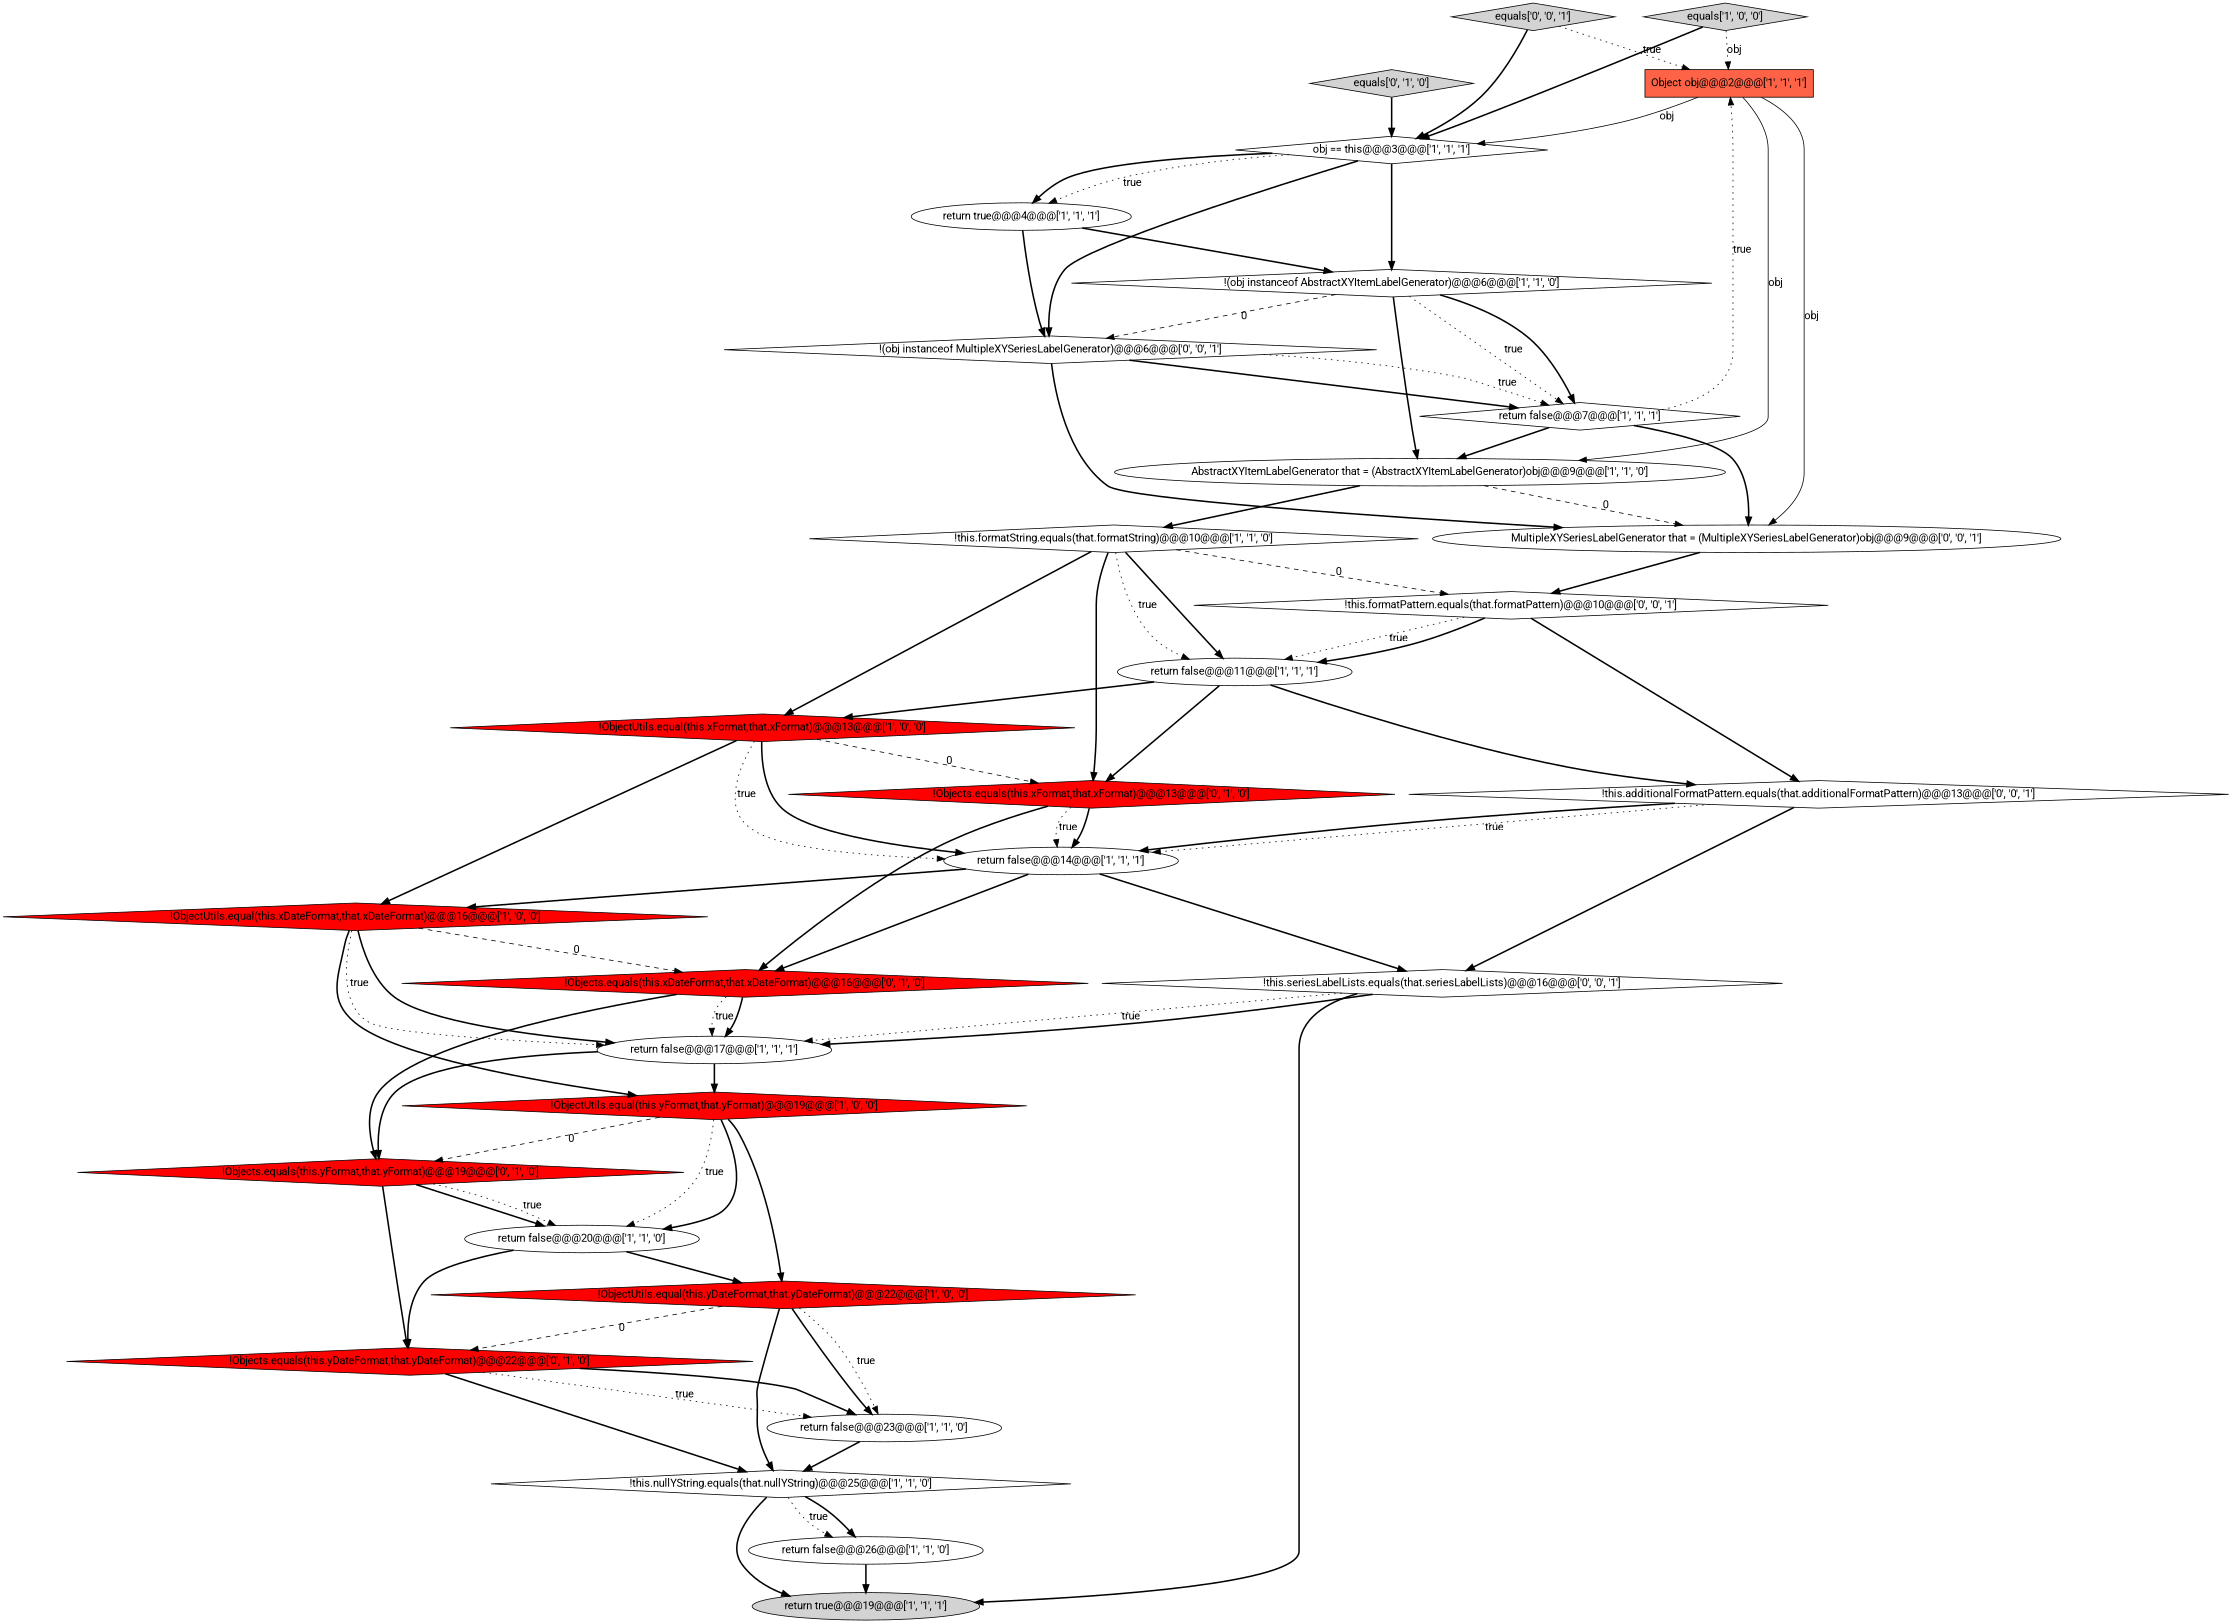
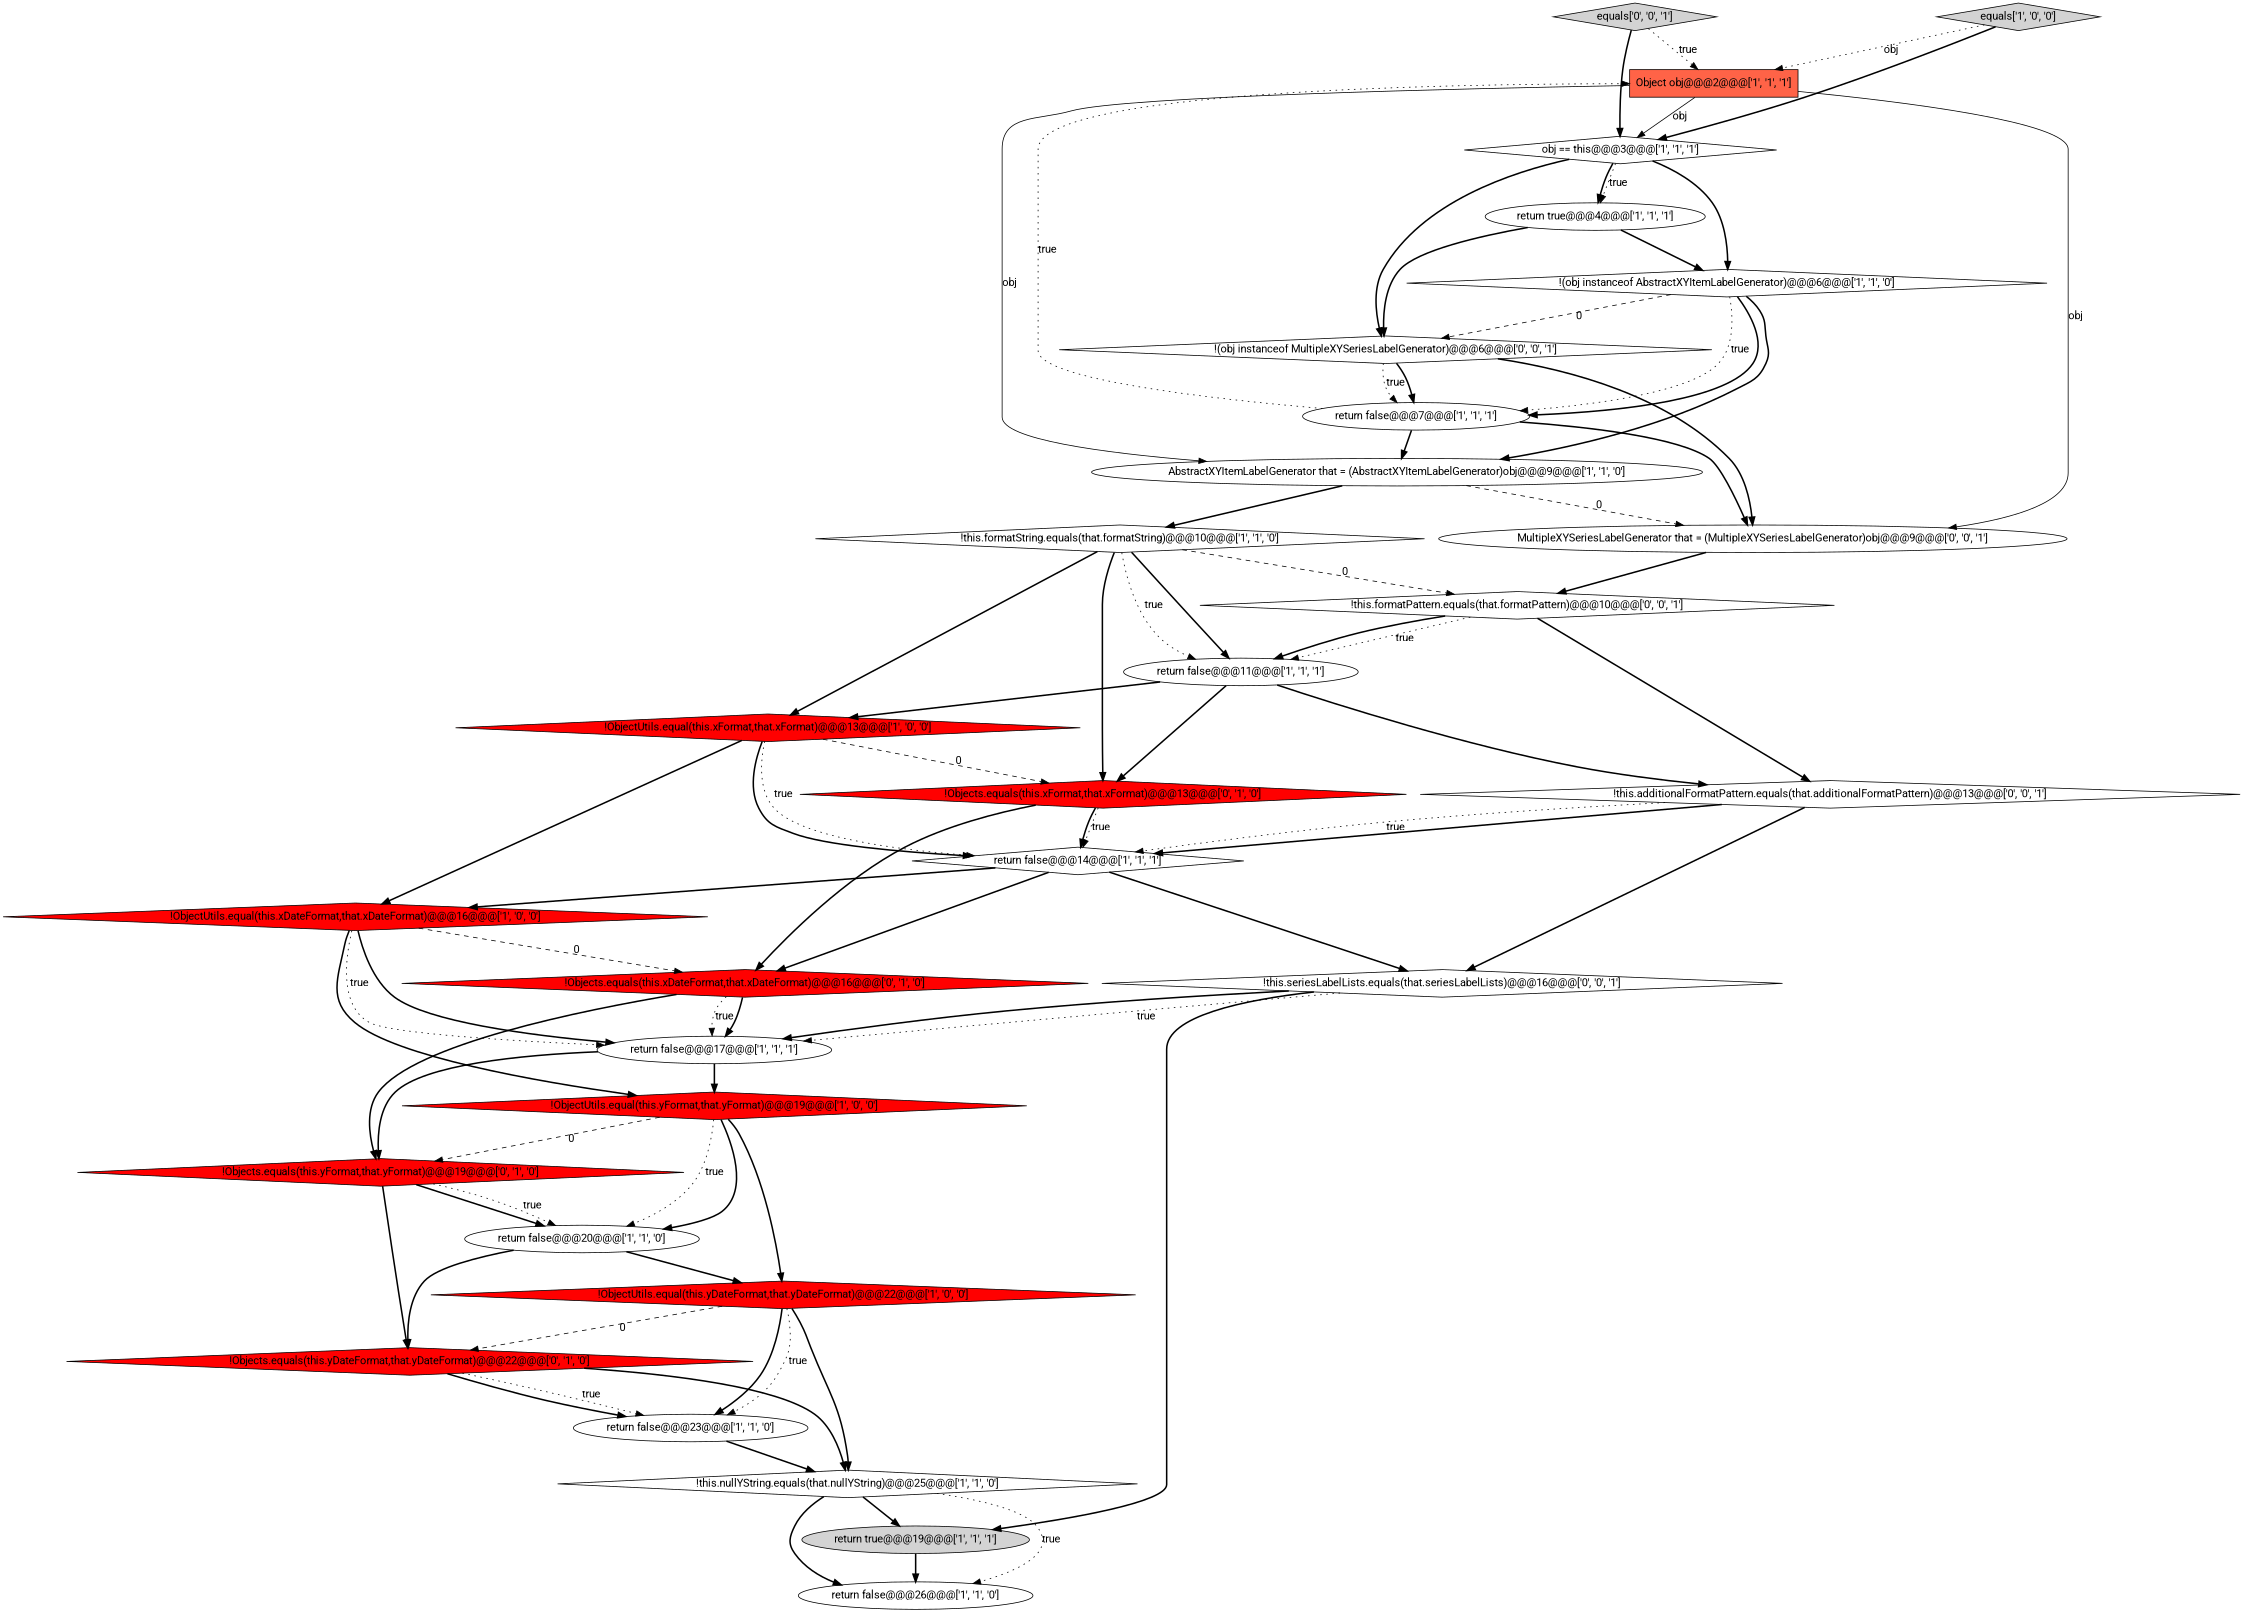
  digraph {
    fontname=Roboto
    node [fillcolor=white fontname=Roboto shape=diamond style=filled]
    edge [fontname=Roboto style=bold]
    n1 [label="!this.formatPattern.equals(that.formatPattern)@@@10@@@['0', '0', '1']"]
    n2 [label="!this.additionalFormatPattern.equals(that.additionalFormatPattern)@@@13@@@['0', '0', '1']"]
    n3 [label="return false@@@11@@@['1', '1', '1']" shape=ellipse]
    n4 [label="!this.seriesLabelLists.equals(that.seriesLabelLists)@@@16@@@['0', '0', '1']"]
-   n5 [label="return false@@@14@@@['1', '1', '1']" shape=ellipse]
+   n5 [label="return false@@@14@@@['1', '1', '1']"]
    n6 [fillcolor=red label="!ObjectUtils.equal(this.xFormat,that.xFormat)@@@13@@@['1', '0', '0']"]
    n7 [fillcolor=red label="!Objects.equals(this.xFormat,that.xFormat)@@@13@@@['0', '1', '0']"]
    n8 [fillcolor=red label="!Objects.equals(this.xDateFormat,that.xDateFormat)@@@16@@@['0', '1', '0']"]
    n9 [fillcolor=red label="!Objects.equals(this.yFormat,that.yFormat)@@@19@@@['0', '1', '0']"]
    n10 [label="return false@@@17@@@['1', '1', '1']" shape=ellipse]
    n11 [fillcolor=red label="!Objects.equals(this.yDateFormat,that.yDateFormat)@@@22@@@['0', '1', '0']"]
    n12 [label="return false@@@20@@@['1', '1', '0']" shape=ellipse]
    n13 [fillcolor=red label="!ObjectUtils.equal(this.yFormat,that.yFormat)@@@19@@@['1', '0', '0']"]
    n14 [label="!this.nullYString.equals(that.nullYString)@@@25@@@['1', '1', '0']"]
    n15 [label="return false@@@26@@@['1', '1', '0']" shape=ellipse]
    n16 [fillcolor=lightgray label="return true@@@19@@@['1', '1', '1']" shape=ellipse]
    n17 [fillcolor=red label="!ObjectUtils.equal(this.yDateFormat,that.yDateFormat)@@@22@@@['1', '0', '0']"]
    n18 [label="return false@@@23@@@['1', '1', '0']" shape=ellipse]
    n19 [fillcolor=lightgray label="equals['1', '0', '0']"]
    n20 [fillcolor=tomato label="Object obj@@@2@@@['1', '1', '1']" shape=box]
    n21 [label="obj == this@@@3@@@['1', '1', '1']"]
    n22 [label="AbstractXYItemLabelGenerator that = (AbstractXYItemLabelGenerator)obj@@@9@@@['1', '1', '0']" shape=ellipse]
    n23 [label="MultipleXYSeriesLabelGenerator that = (MultipleXYSeriesLabelGenerator)obj@@@9@@@['0', '0', '1']" shape=ellipse]
    n24 [label="!(obj instanceof AbstractXYItemLabelGenerator)@@@6@@@['1', '1', '0']"]
    n25 [label="!(obj instanceof MultipleXYSeriesLabelGenerator)@@@6@@@['0', '0', '1']"]
    n26 [label="return true@@@4@@@['1', '1', '1']" shape=ellipse]
-   n27 [label="return false@@@7@@@['1', '1', '1']"]
+   n27 [label="return false@@@7@@@['1', '1', '1']" shape=ellipse]
    n28 [label="!this.formatString.equals(that.formatString)@@@10@@@['1', '1', '0']"]
-   n29 [fillcolor=lightgray label="equals['0', '1', '0']"]
    n30 [fillcolor=red label="!ObjectUtils.equal(this.xDateFormat,that.xDateFormat)@@@16@@@['1', '0', '0']"]
    n31 [fillcolor=lightgray label="equals['0', '0', '1']"]
    n1 -> n2
    n1 -> n3 [label=true style=dotted]
    n1 -> n3
    n2 -> n4
    n2 -> n5
    n2 -> n5 [label=true style=dotted]
    n3 -> n2
    n3 -> n6
    n3 -> n7
    n4 -> n10 [label=true style=dotted]
    n4 -> n10
    n4 -> n16
    n5 -> n4
    n5 -> n8
    n5 -> n30
    n6 -> n5 [label=true style=dotted]
    n6 -> n5
    n6 -> n7 [label=0 style=dashed]
    n6 -> n30
    n7 -> n5
    n7 -> n5 [label=true style=dotted]
    n7 -> n8
    n8 -> n9
    n8 -> n10 [label=true style=dotted]
    n8 -> n10
    n9 -> n11
    n9 -> n12
    n9 -> n12 [label=true style=dotted]
    n10 -> n9
    n10 -> n13
    n11 -> n14
    n11 -> n18
    n11 -> n18 [label=true style=dotted]
    n12 -> n11
    n12 -> n17
    n13 -> n9 [label=0 style=dashed]
    n13 -> n12
    n13 -> n12 [label=true style=dotted]
    n13 -> n17
    n14 -> n15 [label=true style=dotted]
    n14 -> n15
    n14 -> n16
-   n15 -> n16
+   n16 -> n15
    n17 -> n11 [label=0 style=dashed]
    n17 -> n14
    n17 -> n18
    n17 -> n18 [label=true style=dotted]
    n18 -> n14
    n19 -> n20 [label=obj style=dotted]
    n19 -> n21
    n20 -> n21 [label=obj style=solid]
    n20 -> n22 [label=obj style=solid]
    n20 -> n23 [label=obj style=solid]
    n21 -> n24
    n21 -> n25
    n21 -> n26
    n21 -> n26 [label=true style=dotted]
    n22 -> n23 [label=0 style=dashed]
    n22 -> n28
    n23 -> n1
    n24 -> n22
    n24 -> n25 [label=0 style=dashed]
    n24 -> n27 [label=true style=dotted]
    n24 -> n27
    n25 -> n23
    n25 -> n27 [label=true style=dotted]
    n25 -> n27
    n26 -> n24
    n26 -> n25
    n27 -> n20 [label=true style=dotted]
    n27 -> n22
    n27 -> n23
    n28 -> n1 [label=0 style=dashed]
    n28 -> n3 [label=true style=dotted]
    n28 -> n3
    n28 -> n6
    n28 -> n7
-   n29 -> n21
    n30 -> n8 [label=0 style=dashed]
    n30 -> n10 [label=true style=dotted]
    n30 -> n10
    n30 -> n13
    n31 -> n20 [label=true style=dotted]
    n31 -> n21
  }
